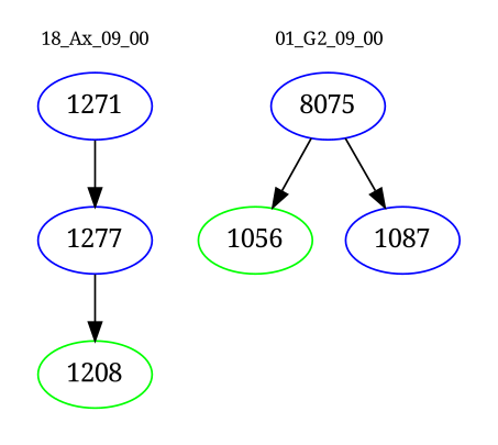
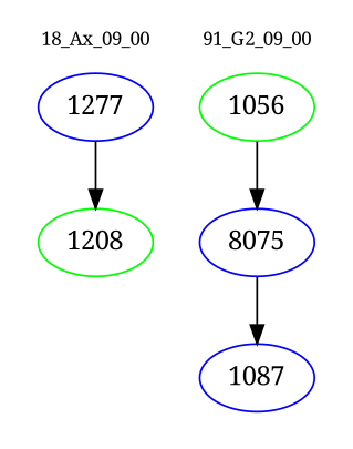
  digraph {
    fontname="Noto Serif"
    node [color=blue fontname="Noto Serif"]
    edge [color=black fontname="Noto Serif"]
-   n1 [label=1271]
    n2 [color=green label=1208]
    n3 [label=1277]
    n4 [label=8075]
    n5 [color=green label=1056]
    n6 [label=1087]
    subgraph cluster_1 {
      color=white
      fontsize=10
      label="18_Ax_09_00"
-     n1
      n2
      n3
    }
    subgraph cluster_2 {
      color=white
      fontsize=10
-     label="01_G2_09_00"
+     label="91_G2_09_00"
      n4
      n5
      n6
    }
-   n1 -> n3
    n3 -> n2
-   n4 -> n5
+   n5 -> n4
    n4 -> n6
  }
